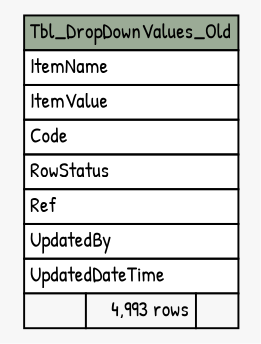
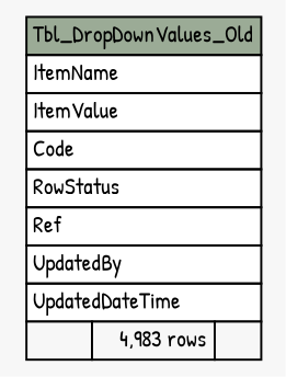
  digraph {
    bgcolor="#f7f7f7"
    fontname="Patrick Hand"
    fontsize=11
    nodesep=0.18
    rankdir=TB
    ranksep=0.46
-   n1 [fontname="Patrick Hand" fontsize=11 label=<     <TABLE BORDER="0" CELLBORDER="1" CELLSPACING="0" BGCOLOR="#ffffff">       <TR><TD COLSPAN="3" BGCOLOR="#9bab96" ALIGN="CENTER">Tbl_DropDownValues_Old</TD></TR>       <TR><TD PORT="ItemName" COLSPAN="3" ALIGN="LEFT">ItemName</TD></TR>       <TR><TD PORT="ItemValue" COLSPAN="3" ALIGN="LEFT">ItemValue</TD></TR>       <TR><TD PORT="Code" COLSPAN="3" ALIGN="LEFT">Code</TD></TR>       <TR><TD PORT="RowStatus" COLSPAN="3" ALIGN="LEFT">RowStatus</TD></TR>       <TR><TD PORT="Ref" COLSPAN="3" ALIGN="LEFT">Ref</TD></TR>       <TR><TD PORT="UpdatedBy" COLSPAN="3" ALIGN="LEFT">UpdatedBy</TD></TR>       <TR><TD PORT="UpdatedDateTime" COLSPAN="3" ALIGN="LEFT">UpdatedDateTime</TD></TR>       <TR><TD ALIGN="LEFT" BGCOLOR="#f7f7f7">  </TD><TD ALIGN="RIGHT" BGCOLOR="#f7f7f7">4,993 rows</TD><TD ALIGN="RIGHT" BGCOLOR="#f7f7f7">  </TD></TR>     </TABLE>> shape=plaintext]
+   n1 [fontname="Patrick Hand" fontsize=11 label=<     <TABLE BORDER="0" CELLBORDER="1" CELLSPACING="0" BGCOLOR="#ffffff">       <TR><TD COLSPAN="3" BGCOLOR="#9bab96" ALIGN="CENTER">Tbl_DropDownValues_Old</TD></TR>       <TR><TD PORT="ItemName" COLSPAN="3" ALIGN="LEFT">ItemName</TD></TR>       <TR><TD PORT="ItemValue" COLSPAN="3" ALIGN="LEFT">ItemValue</TD></TR>       <TR><TD PORT="Code" COLSPAN="3" ALIGN="LEFT">Code</TD></TR>       <TR><TD PORT="RowStatus" COLSPAN="3" ALIGN="LEFT">RowStatus</TD></TR>       <TR><TD PORT="Ref" COLSPAN="3" ALIGN="LEFT">Ref</TD></TR>       <TR><TD PORT="UpdatedBy" COLSPAN="3" ALIGN="LEFT">UpdatedBy</TD></TR>       <TR><TD PORT="UpdatedDateTime" COLSPAN="3" ALIGN="LEFT">UpdatedDateTime</TD></TR>       <TR><TD ALIGN="LEFT" BGCOLOR="#f7f7f7">  </TD><TD ALIGN="RIGHT" BGCOLOR="#f7f7f7">4,983 rows</TD><TD ALIGN="RIGHT" BGCOLOR="#f7f7f7">  </TD></TR>     </TABLE>> shape=plaintext]
  }
